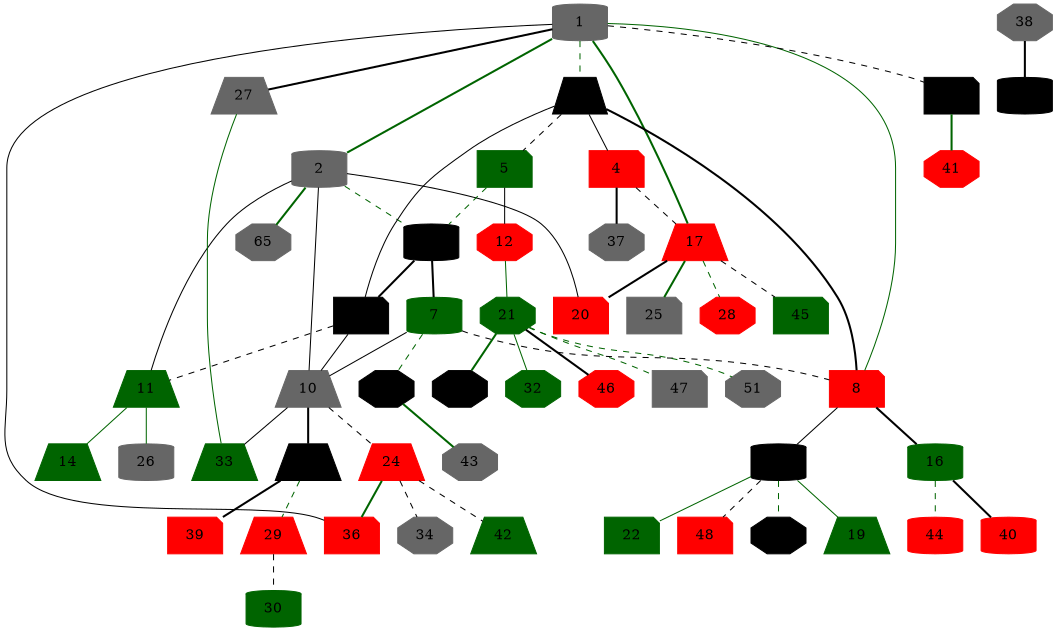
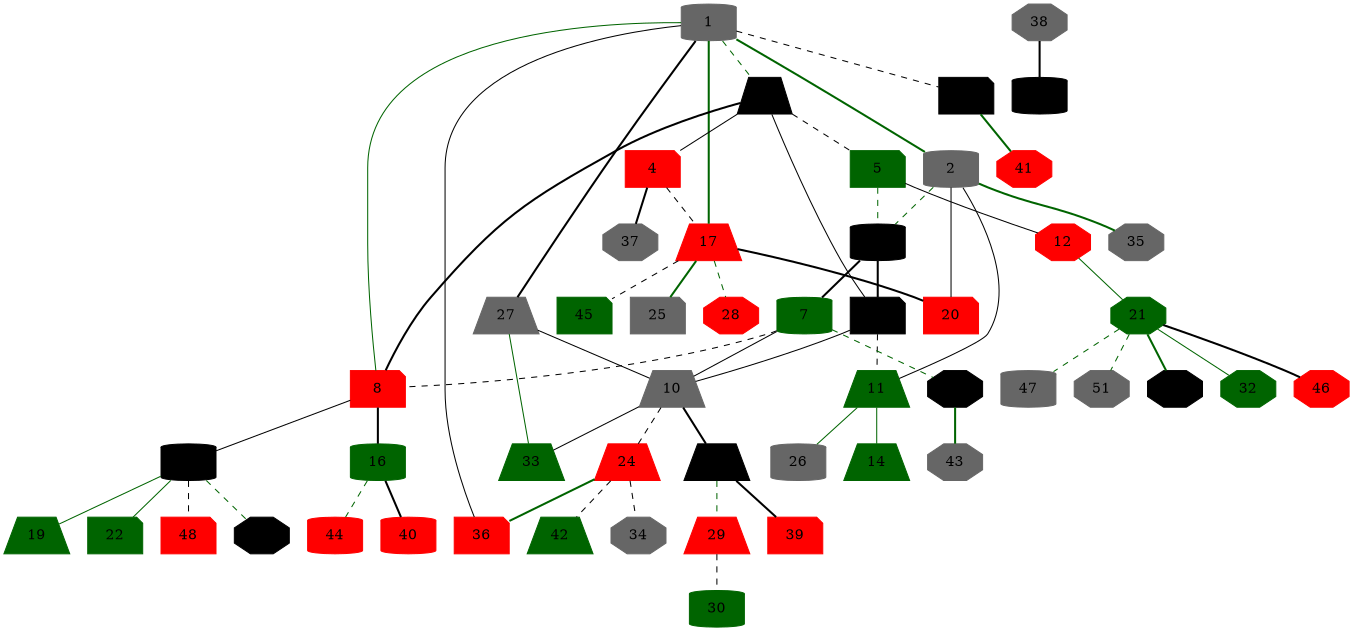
  graph {
    node [color=red shape=octagon style=filled]
    edge [color=black style=dashed]
    1 [color=gray40 shape=cylinder]
    2 [color=gray40 shape=cylinder]
    3 [color=black shape=trapezium]
    8 [shape=note]
    17 [shape=trapezium]
    18 [color=black shape=note]
    27 [color=gray40 shape=trapezium]
    36 [shape=note]
    6 [color=black shape=cylinder]
    10 [color=gray40 shape=trapezium]
    11 [color=darkgreen shape=trapezium]
    20 [shape=note]
-   35 [color=gray40 label=65]
+   35 [color=gray40]
    4 [shape=note]
    5 [color=darkgreen shape=note]
    9 [color=black shape=note]
    15 [color=black shape=cylinder]
    16 [color=darkgreen shape=cylinder]
    25 [color=gray40 shape=note]
    28
    45 [color=darkgreen shape=note]
    41
    33 [color=darkgreen shape=trapezium]
    7 [color=darkgreen shape=cylinder]
    13 [color=black shape=trapezium]
    24 [shape=trapezium]
    14 [color=darkgreen shape=trapezium]
    26 [color=gray40 shape=cylinder]
    38 [color=gray40]
    49 [color=black shape=cylinder]
    37 [color=gray40]
    12
    21 [color=darkgreen]
    31 [color=black]
    43 [color=gray40]
    19 [color=darkgreen shape=trapezium]
    22 [color=darkgreen shape=note]
    48 [shape=note]
    50 [color=black]
    40 [shape=cylinder]
    44 [shape=cylinder]
    29 [shape=trapezium]
    39 [shape=note]
    34 [color=gray40]
    42 [color=darkgreen shape=trapezium]
    23 [color=black]
    32 [color=darkgreen]
    46
-   47 [color=gray40 shape=note]
+   47 [color=gray40 shape=cylinder]
    51 [color=gray40]
    30 [color=darkgreen shape=cylinder]
    1 -- 2 [color=darkgreen style=bold]
    1 -- 3 [color=darkgreen]
    1 -- 8 [color=darkgreen style=solid]
    1 -- 17 [color=darkgreen style=bold]
    1 -- 18
    1 -- 27 [style=bold]
    1 -- 36 [style=solid]
    2 -- 6 [color=darkgreen]
-   2 -- 10 [style=solid]
+   27 -- 10 [style=solid]
    2 -- 11 [style=solid]
    2 -- 20 [style=solid]
    2 -- 35 [color=darkgreen style=bold]
    3 -- 8 [style=bold]
    3 -- 4 [style=solid]
    3 -- 5
    3 -- 9 [style=solid]
    8 -- 15 [style=solid]
    8 -- 16 [style=bold]
    17 -- 20 [style=bold]
    17 -- 25 [color=darkgreen style=bold]
    17 -- 28 [color=darkgreen]
    17 -- 45
    18 -- 41 [color=darkgreen style=bold]
    27 -- 33 [color=darkgreen style=solid]
    6 -- 9 [style=bold]
    6 -- 7 [style=bold]
    10 -- 33 [style=solid]
    10 -- 13 [style=bold]
    10 -- 24
    11 -- 14 [color=darkgreen style=solid]
    11 -- 26 [color=darkgreen style=solid]
    4 -- 17
    4 -- 37 [style=bold]
    5 -- 6 [color=darkgreen]
    5 -- 12 [style=solid]
    9 -- 10 [style=solid]
    9 -- 11
    15 -- 19 [color=darkgreen style=solid]
    15 -- 22 [color=darkgreen style=solid]
    15 -- 48
    15 -- 50 [color=darkgreen]
    16 -- 40 [style=bold]
    16 -- 44 [color=darkgreen]
    7 -- 8
    7 -- 10 [style=solid]
    7 -- 31 [color=darkgreen]
    13 -- 29 [color=darkgreen]
    13 -- 39 [style=bold]
    24 -- 36 [color=darkgreen style=bold]
    24 -- 34
    24 -- 42
    38 -- 49 [style=bold]
    12 -- 21 [color=darkgreen style=solid]
    21 -- 23 [color=darkgreen style=bold]
    21 -- 32 [color=darkgreen style=solid]
    21 -- 46 [style=bold]
    21 -- 47 [color=darkgreen]
    21 -- 51 [color=darkgreen]
    31 -- 43 [color=darkgreen style=bold]
    29 -- 30
  }
